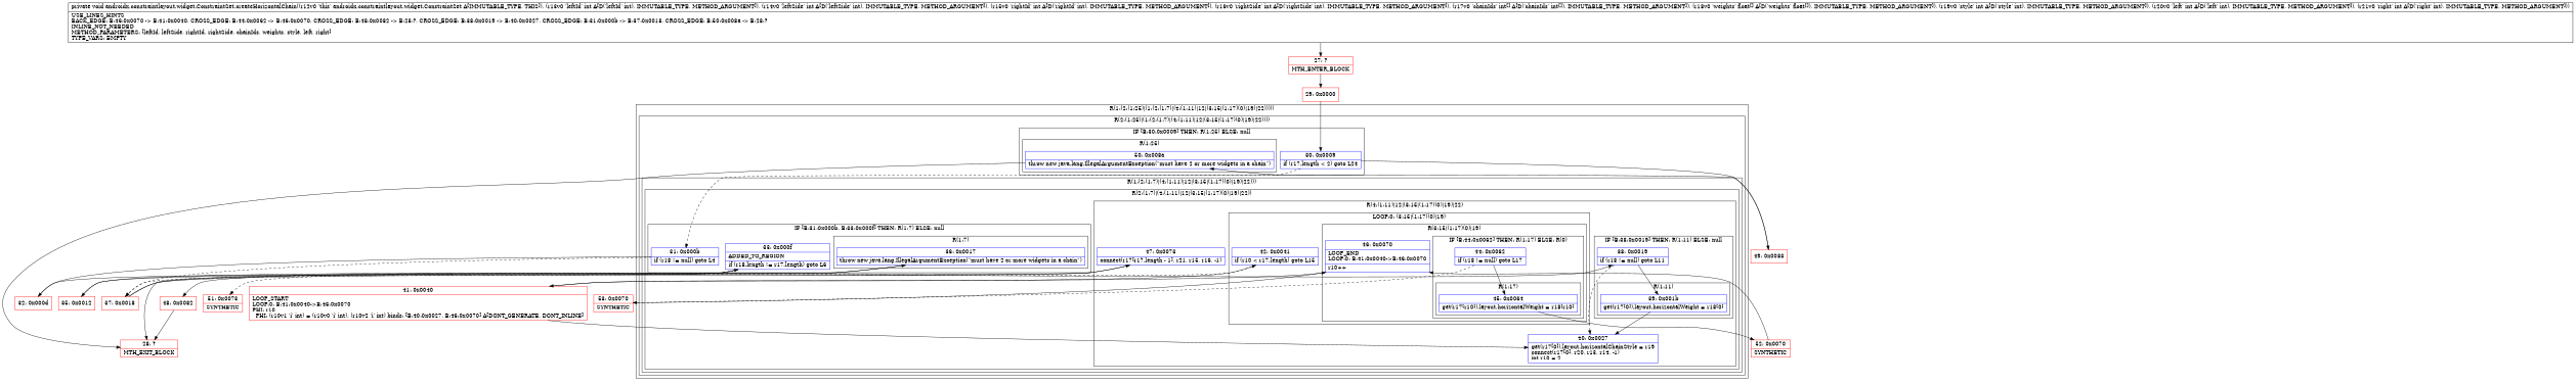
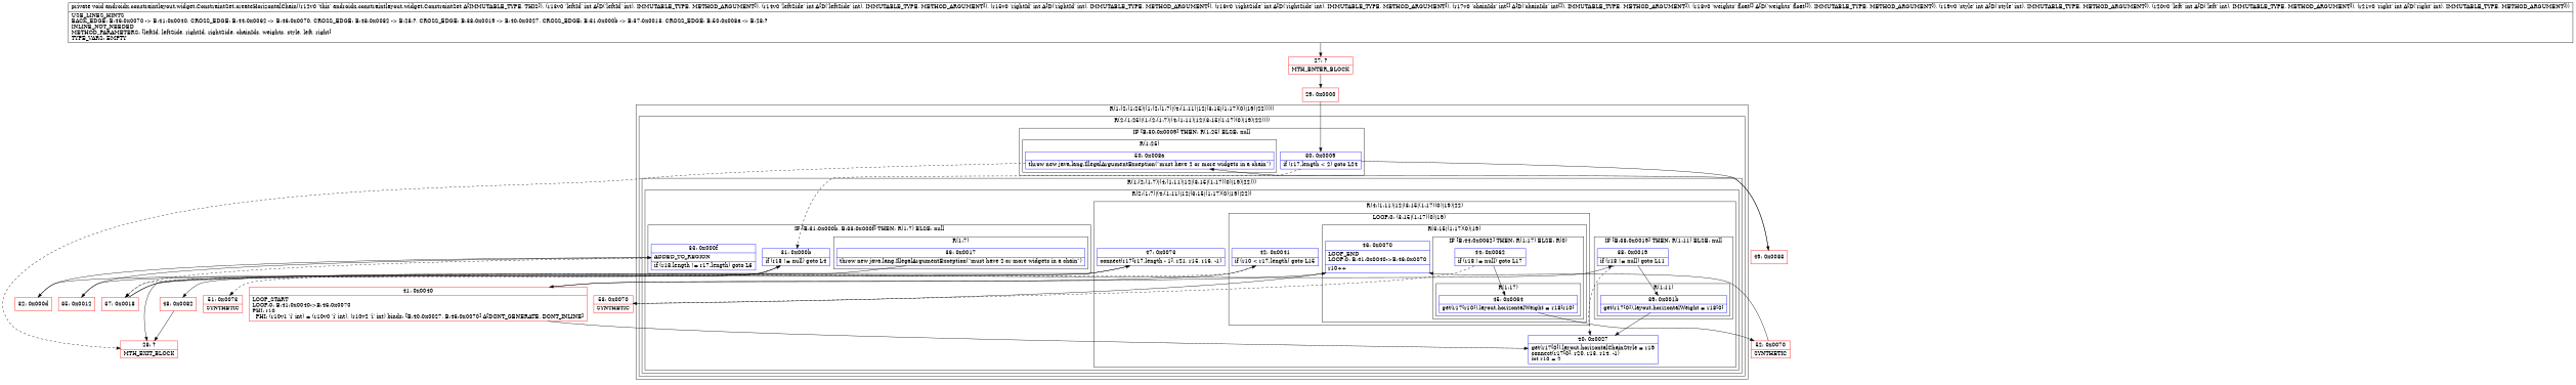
  digraph {
    node [color=blue shape=record]
    n1 [label="{50\:\ 0x008a|throw new java.lang.IllegalArgumentException(\"must have 2 or more widgets in a chain\")\l}"]
    n2 [label="{30\:\ 0x0009|if (r17.length \< 2) goto L24\l}"]
    n3 [label="{36\:\ 0x0017|throw new java.lang.IllegalArgumentException(\"must have 2 or more widgets in a chain\")\l}"]
    n4 [label="{31\:\ 0x000b|if (r18 != null) goto L4\l}"]
    n5 [label="{33\:\ 0x000f|ADDED_TO_REGION\l|if (r18.length != r17.length) goto L6\l}"]
    n6 [label="{39\:\ 0x001b|get(r17[0]).layout.horizontalWeight = r18[0]\l}"]
    n7 [label="{38\:\ 0x0019|if (r18 != null) goto L11\l}"]
    n8 [label="{45\:\ 0x0064|get(r17[r10]).layout.horizontalWeight = r18[r10]\l}"]
    n9 [label="{44\:\ 0x0062|if (r18 != null) goto L17\l}"]
    n10 [label="{46\:\ 0x0070|LOOP_END\lLOOP:0: B:41:0x0040\-\>B:46:0x0070\l|r10++\l}"]
    n11 [label="{42\:\ 0x0041|if (r10 \< r17.length) goto L15\l}"]
    n12 [label="{40\:\ 0x0027|get(r17[0]).layout.horizontalChainStyle = r19\lconnect(r17[0], r20, r13, r14, \-1)\lint r10 = 2\l}"]
    n13 [label="{47\:\ 0x0073|connect(r17[r17.length \- 1], r21, r15, r16, \-1)\l}"]
    n14 [color=red label="{28\:\ ?|MTH_EXIT_BLOCK\l}"]
    n15 [color=red label="{49\:\ 0x0083}"]
    n16 [color=red label="{32\:\ 0x000d}"]
    n17 [color=red label="{37\:\ 0x0018}"]
    n18 [color=red label="{35\:\ 0x0012}"]
    n19 [color=red label="{52\:\ 0x0070|SYNTHETIC\l}"]
    n20 [color=red label="{53\:\ 0x0070|SYNTHETIC\l}"]
    n21 [color=red label="{41\:\ 0x0040|LOOP_START\lLOOP:0: B:41:0x0040\-\>B:46:0x0070\lPHI: r10 \l  PHI: (r10v1 'i' int) = (r10v0 'i' int), (r10v2 'i' int) binds: [B:40:0x0027, B:46:0x0070] A[DONT_GENERATE, DONT_INLINE]\l}"]
    n22 [color=red label="{51\:\ 0x0073|SYNTHETIC\l}"]
    n23 [color=red label="{48\:\ 0x0082}"]
    n24 [color=red label="{27\:\ ?|MTH_ENTER_BLOCK\l}"]
    n25 [color=red label="{29\:\ 0x0000}"]
    n26 [label="{private void androidx.constraintlayout.widget.ConstraintSet.createHorizontalChain((r12v0 'this' androidx.constraintlayout.widget.ConstraintSet A[IMMUTABLE_TYPE, THIS]), (r13v0 'leftId' int A[D('leftId' int), IMMUTABLE_TYPE, METHOD_ARGUMENT]), (r14v0 'leftSide' int A[D('leftSide' int), IMMUTABLE_TYPE, METHOD_ARGUMENT]), (r15v0 'rightId' int A[D('rightId' int), IMMUTABLE_TYPE, METHOD_ARGUMENT]), (r16v0 'rightSide' int A[D('rightSide' int), IMMUTABLE_TYPE, METHOD_ARGUMENT]), (r17v0 'chainIds' int[] A[D('chainIds' int[]), IMMUTABLE_TYPE, METHOD_ARGUMENT]), (r18v0 'weights' float[] A[D('weights' float[]), IMMUTABLE_TYPE, METHOD_ARGUMENT]), (r19v0 'style' int A[D('style' int), IMMUTABLE_TYPE, METHOD_ARGUMENT]), (r20v0 'left' int A[D('left' int), IMMUTABLE_TYPE, METHOD_ARGUMENT]), (r21v0 'right' int A[D('right' int), IMMUTABLE_TYPE, METHOD_ARGUMENT]))  | USE_LINES_HINTS\lBACK_EDGE: B:46:0x0070 \-\> B:41:0x0040, CROSS_EDGE: B:44:0x0062 \-\> B:46:0x0070, CROSS_EDGE: B:48:0x0082 \-\> B:28:?, CROSS_EDGE: B:38:0x0019 \-\> B:40:0x0027, CROSS_EDGE: B:31:0x000b \-\> B:37:0x0018, CROSS_EDGE: B:50:0x008a \-\> B:28:?\lINLINE_NOT_NEEDED\lMETHOD_PARAMETERS: [leftId, leftSide, rightId, rightSide, chainIds, weights, style, left, right]\lTYPE_VARS: EMPTY\l}" color=""]
    subgraph cluster_1 {
      label="R(1:(2:(1:25)|(1:(2:(1:7)|(4:(1:11)|12|(3:15|(1:17)(0)|19)|22)))))"
      subgraph cluster_2 {
        label="R(2:(1:25)|(1:(2:(1:7)|(4:(1:11)|12|(3:15|(1:17)(0)|19)|22))))"
        subgraph cluster_3 {
          label="IF [B:30:0x0009] THEN: R(1:25) ELSE: null"
          n2
          subgraph cluster_4 {
            label="R(1:25)"
            n1
          }
        }
        subgraph cluster_5 {
          label="R(1:(2:(1:7)|(4:(1:11)|12|(3:15|(1:17)(0)|19)|22)))"
          subgraph cluster_6 {
            label="R(2:(1:7)|(4:(1:11)|12|(3:15|(1:17)(0)|19)|22))"
            subgraph cluster_7 {
              label="IF [B:31:0x000b, B:33:0x000f] THEN: R(1:7) ELSE: null"
              n4
              n5
              subgraph cluster_8 {
                label="R(1:7)"
                n3
              }
            }
            subgraph cluster_9 {
              label="R(4:(1:11)|12|(3:15|(1:17)(0)|19)|22)"
              n12
              n13
              subgraph cluster_10 {
                label="IF [B:38:0x0019] THEN: R(1:11) ELSE: null"
                n7
                subgraph cluster_11 {
                  label="R(1:11)"
                  n6
                }
              }
              subgraph cluster_12 {
                label="LOOP:0: (3:15|(1:17)(0)|19)"
                n11
                subgraph cluster_13 {
                  label="R(3:15|(1:17)(0)|19)"
                  n10
                  subgraph cluster_14 {
                    label="IF [B:44:0x0062] THEN: R(1:17) ELSE: R(0)"
                    n9
                    subgraph cluster_15 {
                      label="R(1:17)"
                      n8
                    }
                    subgraph cluster_16 {
                      label="R(0)"
                    }
                  }
                }
              }
            }
          }
        }
      }
    }
-   n1 -> n14
+   n1 -> n14 [style=dashed]
    n2 -> n4 [style=dashed]
    n2 -> n15
    n3 -> n14
    n4 -> n16
    n4 -> n17 [style=dashed]
    n5 -> n17 [style=dashed]
    n5 -> n18
    n6 -> n12
    n7 -> n6
    n7 -> n12 [style=dashed]
    n8 -> n19
    n9 -> n8
    n9 -> n20 [style=dashed]
    n10 -> n21
    n11 -> n22 [style=dashed]
    n13 -> n23
    n15 -> n1
    n16 -> n5
    n17 -> n7
    n17 -> n13
-   n18 -> n3
+   n18 -> n4
    n19 -> n10
    n20 -> n10
    n21 -> n11
    n21 -> n12
    n23 -> n14
    n24 -> n25
    n25 -> n2
    n26 -> n24
  }
